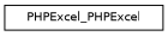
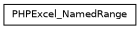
  digraph {
    rankdir=TB
-   n1 [color=black fillcolor=white fontname=Helvetica fontsize=10 height=0.2 label=PHPExcel_PHPExcel shape=record style=filled width=0.4]
+   n1 [color=black fillcolor=white fontname=Helvetica fontsize=10 height=0.2 label=PHPExcel_NamedRange shape=record style=filled width=0.4]
  }
